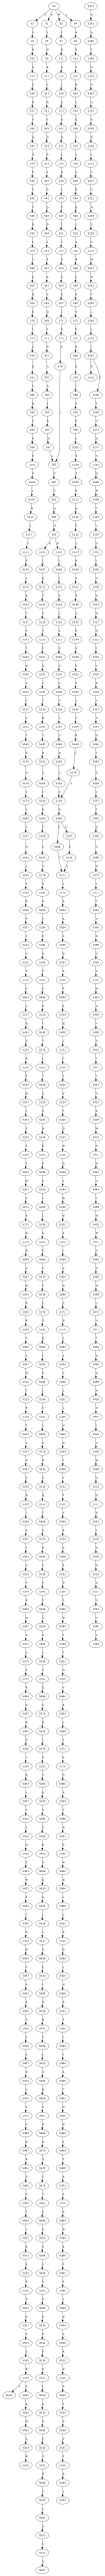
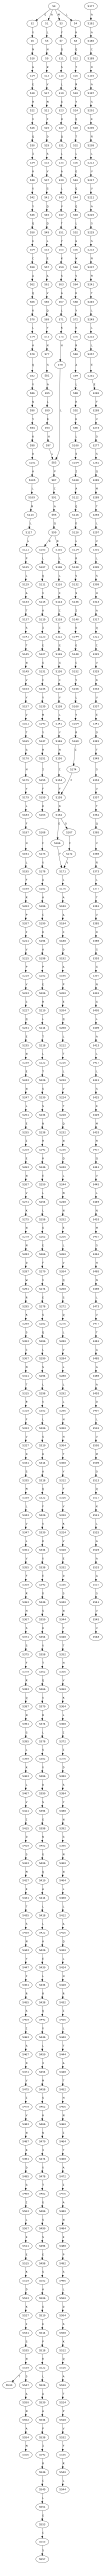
  strict digraph {
    fontname="Source Code Pro"
    node [fontname="Source Code Pro"]
    edge [fontname="Source Code Pro"]
    S0
    S1
    S2
    S3
    S4
    S5
    S6
    S7
    S8
    S9
    S10
    S11
    S12
    S13
    S14
    S15
    S16
    S17
    S18
    S19
    S20
    S21
    S22
    S23
    S24
    S25
    S26
    S27
    S28
    S29
    S30
    S31
    S32
    S33
    S34
    S35
    S36
    S37
    S38
    S39
    S40
    S41
    S42
    S43
    S44
    S45
    S46
    S47
    S48
    S49
    S50
    S51
    S52
    S53
    S54
    S55
    S56
    S57
    S58
    S59
    S60
    S61
    S62
    S63
    S64
    S65
    S66
    S67
    S68
    S69
    S70
    S71
    S72
    S73
    S74
    S75
    S76
    S77
    S78
    S79
    S80
    S81
    S82
    S83
    S84
    S85
    S86
    S87
    S88
    S89
    S90
    S91
    S92
    S93
    S94
    S95
    S96
    S97
    S98
    S99
    S100
    S101
    S102
    S103
    S104
    S105
    S106
    S107
    S108
    S109
    S110
    S111
    S112
    S113
    S114
    S115
    S116
    S117
    S118
    S119
    S120
    S121
    S122
    S123
    S124
    S125
    S126
    S127
    S128
    S129
    S130
    S131
    S132
    S133
    S134
    S135
    S136
    S137
    S138
    S139
    S140
    S141
    S142
    S143
    S144
    S145
    S146
    S147
    S148
    S149
    S150
    S151
    S152
    S153
    S154
    S155
    S156
    S157
    S158
    S159
    S160
    S161
    S162
    S163
    S164
    S165
    S166
    S167
    S168
    S169
    S170
    S171
    S172
    S173
    S174
    S175
    S176
    S178
    S179
    S180
    S177
    S181
    S182
    S183
    S184
    S185
    S186
    S187
    S188
    S189
    S190
    S191
    S192
    S193
    S194
    S195
    S196
    S197
    S198
    S199
    S200
    S201
    S202
    S203
    S204
    S205
    S206
    S207
    S208
    S209
    S210
    S211
    S212
    S213
    S214
    S215
    S216
    S217
    S218
    S219
    S220
    S221
    S222
    S223
    S224
    S225
    S226
    S227
    S228
    S229
    S230
    S231
    S232
    S233
    S234
    S235
    S236
    S237
    S238
    S239
    S240
    S241
    S242
    S243
    S244
    S245
    S246
    S247
    S248
    S249
    S250
    S251
    S252
    S253
    S254
    S255
    S256
    S257
    S258
    S259
    S260
    S261
    S262
    S263
    S264
    S265
    S266
    S267
    S268
    S269
    S270
    S271
    S272
    S273
    S274
    S275
    S276
    S277
    S278
    S279
    S280
    S281
    S282
    S283
    S284
    S285
    S286
    S287
    S288
    S289
    S290
    S291
    S292
    S293
    S294
    S295
    S296
    S297
    S298
    S299
    S300
    S301
    S302
    S303
    S304
    S305
    S306
    S307
    S308
    S309
    S310
    S311
    S312
    S313
    S314
    S315
    S316
    S317
    S318
    S319
    S320
    S321
    S322
    S323
    S324
    S325
    S326
    S327
    S328
    S329
    S330
    S331
    S332
    S333
    S334
    S335
    S336
    S337
    S338
    S339
    S340
    S341
    S342
    S343
    S344
    S345
    S346
    S347
    S348
    S349
    S350
    S351
    S352
    S353
    S354
    S355
    S356
    S357
    S358
    S359
    S360
    S361
    S362
    S363
    S364
    S365
    S366
    S367
    S368
    S369
    S370
    S371
    S372
    S373
    S374
    S375
    S376
    S377
    S378
    S379
    S380
    S381
    S382
    S383
    S384
    S385
    S386
    S387
    S388
    S389
    S390
    S391
    S392
    S393
    S394
    S395
    S396
    S397
    S398
    S399
    S400
    S401
    S402
    S403
    S404
    S405
    S406
    S407
    S408
    S409
    S410
    S411
    S412
    S413
    S414
    S415
    S416
    S417
    S418
    S419
    S420
    S421
    S422
    S423
    S424
    S425
    S426
    S427
    S428
    S429
    S430
    S431
    S432
    S433
    S434
    S435
    S436
    S437
    S438
    S439
    S440
    S441
    S442
    S443
    S444
    S445
    S446
    S447
    S448
    S449
    S450
    S451
    S452
    S453
    S454
    S455
    S456
    S457
    S458
    S459
    S460
    S461
    S462
    S463
    S464
    S465
    S466
    S467
    S468
    S469
    S470
    S471
    S472
    S473
    S474
    S475
    S476
    S477
    S478
    S479
    S480
    S481
    S482
    S483
    S484
    S485
    S486
    S487
    S488
    S489
    S490
    S491
    S492
    S493
    S494
    S495
    S496
    S497
    S498
    S499
    S500
    S501
    S502
    S503
    S504
    S505
    S506
    S507
    S508
    S509
    S510
    S511
    S512
    S513
    S514
    S515
    S516
    S517
    S518
    S519
    S520
    S521
    S522
    S523
    S524
    S525
    S526
    S527
    S528
    S529
    S530
    S531
    S532
    S533
    S534
    S535
    S536
    S537
    S538
    S539
    S540
    S541
    S542
    S543
    S547
    S544
    S545
    S546
    S548
    S549
    S550
    S551
    S552
    S553
    S554
    S555
    S556
    S557
    S0 -> S1 [label=A]
    S0 -> S2 [label=G]
    S0 -> S3 [label=M]
    S0 -> S4 [label=L]
    S1 -> S5 [label=L]
    S2 -> S6 [label=V]
    S3 -> S7 [label=Y]
    S4 -> S8 [label=H]
    S5 -> S9 [label=H]
    S6 -> S10 [label=N]
    S7 -> S11 [label=Q]
    S8 -> S12 [label=Q]
    S9 -> S13 [label=R]
    S10 -> S14 [label=G]
    S11 -> S15 [label=S]
    S12 -> S16 [label=T]
    S13 -> S17 [label=V]
    S14 -> S18 [label=E]
    S15 -> S19 [label=L]
    S16 -> S20 [label=M]
    S17 -> S21 [label=M]
    S18 -> S22 [label=R]
    S19 -> S23 [label=G]
    S20 -> S24 [label=Y]
    S21 -> S25 [label=F]
    S22 -> S26 [label=V]
    S23 -> S27 [label=H]
    S24 -> S28 [label=Q]
    S25 -> S29 [label=D]
    S26 -> S30 [label=Q]
    S27 -> S31 [label=Q]
    S28 -> S32 [label=T]
    S29 -> S33 [label=S]
    S30 -> S34 [label=I]
    S31 -> S35 [label=L]
    S32 -> S36 [label=L]
    S33 -> S37 [label=V]
    S34 -> S38 [label=H]
    S35 -> S39 [label=A]
    S36 -> S40 [label=G]
    S37 -> S41 [label=G]
    S38 -> S42 [label=V]
    S39 -> S43 [label=L]
    S40 -> S44 [label=Q]
    S41 -> S45 [label=Q]
    S42 -> S46 [label=Y]
    S43 -> S47 [label=V]
    S44 -> S48 [label=Q]
    S45 -> S49 [label=Q]
    S46 -> S50 [label=Q]
    S47 -> S51 [label=T]
    S48 -> S52 [label=L]
    S49 -> S53 [label=L]
    S50 -> S54 [label=E]
    S51 -> S55 [label=Y]
    S52 -> S56 [label=G]
    S53 -> S57 [label=E]
    S54 -> S58 [label=C]
    S55 -> S59 [label=K]
    S56 -> S60 [label=W]
    S57 -> S61 [label=A]
    S58 -> S62 [label=A]
    S59 -> S63 [label=S]
    S60 -> S64 [label=V]
    S61 -> S65 [label=V]
    S62 -> S66 [label=Q]
    S63 -> S67 [label=A]
    S64 -> S68 [label=H]
    S65 -> S69 [label=Q]
    S66 -> S70 [label=K]
    S67 -> S71 [label=L]
    S68 -> S72 [label=Y]
    S69 -> S73 [label=Y]
    S70 -> S74 [label=L]
    S71 -> S75 [label=K]
    S72 -> S76 [label=K]
    S73 -> S77 [label=K]
    S74 -> S78 [label=A]
    S75 -> S79 [label=H]
    S76 -> S80 [label=N]
    S77 -> S81 [label=S]
    S78 -> S82 [label=Q]
    S79 -> S83 [label=L]
    S80 -> S84 [label=A]
    S81 -> S85 [label=A]
    S82 -> S86 [label=V]
    S83 -> S87 [label=P]
    S84 -> S88 [label=L]
    S85 -> S89 [label=L]
    S86 -> S90 [label=N]
    S87 -> S91 [label=I]
    S88 -> S92 [label=K]
    S89 -> S93 [label=K]
    S90 -> S94 [label=Y]
    S91 -> S95 [label=A]
    S92 -> S96 [label=H]
    S93 -> S97 [label=H]
    S94 -> S98 [label=K]
    S95 -> S99 [label=Q]
    S96 -> S100 [label=L]
    S97 -> S83 [label=L]
    S98 -> S101 [label=D]
    S99 -> S102 [label=D]
    S99 -> S103 [label=E]
    S100 -> S104 [label=S]
    S101 -> S105 [label=A]
    S102 -> S106 [label=L]
    S103 -> S107 [label=L]
    S104 -> S108 [label=I]
    S105 -> S109 [label=L]
    S106 -> S110 [label=L]
    S107 -> S111 [label=Q]
    S108 -> S112 [label=A]
    S109 -> S113 [label=M]
    S110 -> S114 [label=I]
    S111 -> S115 [label=V]
    S112 -> S116 [label=Q]
    S113 -> S117 [label=L]
    S114 -> S118 [label=I]
    S115 -> S119 [label=A]
    S116 -> S120 [label=D]
    S117 -> S121 [label=L]
    S118 -> S122 [label=I]
    S119 -> S123 [label=I]
    S120 -> S124 [label=L]
    S121 -> S125 [label=P]
    S122 -> S126 [label=E]
    S123 -> S127 [label=E]
    S124 -> S128 [label=R]
    S125 -> S129 [label=L]
    S126 -> S130 [label=G]
    S127 -> S131 [label=G]
    S128 -> S132 [label=V]
    S129 -> S133 [label=A]
    S130 -> S134 [label=C]
    S131 -> S135 [label=C]
    S132 -> S136 [label=S]
    S133 -> S137 [label=T]
    S134 -> S138 [label=Y]
    S135 -> S139 [label=Y]
    S136 -> S140 [label=I]
    S137 -> S141 [label=S]
    S138 -> S142 [label=L]
    S139 -> S143 [label=M]
    S140 -> S144 [label=D]
    S141 -> S145 [label=T]
    S142 -> S146 [label=Y]
    S143 -> S147 [label=Y]
    S144 -> S148 [label=G]
    S145 -> S149 [label=N]
    S146 -> S150 [label=R]
    S147 -> S151 [label=R]
    S148 -> S152 [label=C]
    S149 -> S153 [label=V]
    S150 -> S154 [label=I]
    S151 -> S155 [label=I]
    S152 -> S156 [label=Y]
    S153 -> S157 [label=Y]
    S154 -> S158 [label=F]
    S155 -> S159 [label=F]
    S156 -> S160 [label=L]
    S157 -> S161 [label=V]
    S158 -> S162 [label=K]
    S159 -> S163 [label=K]
    S160 -> S164 [label=Y]
    S161 -> S165 [label=T]
    S162 -> S166 [label=E]
    S162 -> S167 [label=D]
-   S163 -> S168 [label=E]
    S164 -> S169 [label=R]
    S165 -> S170 [label=G]
    S166 -> S171 [label=F]
    S167 -> S172 [label=F]
    S168 -> S173 [label=F]
    S169 -> S174 [label=I]
    S170 -> S175 [label=H]
    S171 -> S176 [label=L]
    S172 -> S171 [label=V]
    S173 -> S178 [label=V]
    S174 -> S158 [label=F]
    S175 -> S179 [label=Y]
    S176 -> S180 [label=A]
    S178 -> S182 [label=A]
    S179 -> S183 [label=L]
    S180 -> S184 [label=A]
    S177 -> S181 [label=A]
    S181 -> S185 [label=A]
    S182 -> S186 [label=A]
    S183 -> S187 [label=F]
    S184 -> S188 [label=C]
    S185 -> S189 [label=C]
    S186 -> S190 [label=C]
    S187 -> S191 [label=H]
    S188 -> S192 [label=D]
    S189 -> S193 [label=D]
    S190 -> S194 [label=D]
    S191 -> S195 [label=L]
    S192 -> S196 [label=A]
    S193 -> S197 [label=A]
    S194 -> S198 [label=A]
    S195 -> S199 [label=F]
    S196 -> S200 [label=P]
    S197 -> S201 [label=S]
    S198 -> S202 [label=P]
    S199 -> S203 [label=R]
    S200 -> S204 [label=E]
    S201 -> S205 [label=E]
    S202 -> S206 [label=E]
    S203 -> S207 [label=P]
    S204 -> S208 [label=Q]
    S205 -> S209 [label=R]
    S206 -> S210 [label=R]
    S207 -> S211 [label=F]
    S208 -> S212 [label=L]
    S209 -> S213 [label=L]
    S210 -> S214 [label=L]
    S211 -> S215 [label=V]
    S212 -> S216 [label=T]
    S213 -> S217 [label=V]
    S214 -> S218 [label=T]
    S215 -> S219 [label=P]
    S216 -> S220 [label=L]
    S217 -> S221 [label=V]
    S218 -> S222 [label=L]
    S219 -> S223 [label=V]
    S220 -> S224 [label=V]
    S221 -> S225 [label=A]
    S222 -> S226 [label=T]
    S223 -> S227 [label=C]
    S224 -> S228 [label=T]
    S225 -> S229 [label=S]
    S226 -> S230 [label=S]
    S227 -> S231 [label=Q]
    S228 -> S232 [label=Q]
    S229 -> S233 [label=S]
    S230 -> S234 [label=S]
    S231 -> S235 [label=E]
    S232 -> S236 [label=N]
    S233 -> S237 [label=N]
    S234 -> S238 [label=N]
    S235 -> S239 [label=N]
    S236 -> S240 [label=Q]
    S237 -> S241 [label=R]
    S238 -> S242 [label=R]
    S239 -> S243 [label=E]
    S240 -> S244 [label=L]
    S241 -> S245 [label=T]
    S242 -> S246 [label=H]
    S243 -> S247 [label=N]
    S244 -> S248 [label=M]
    S245 -> S249 [label=L]
    S246 -> S250 [label=E]
    S247 -> S251 [label=L]
    S248 -> S252 [label=N]
    S249 -> S253 [label=L]
    S250 -> S254 [label=L]
    S251 -> S255 [label=E]
    S252 -> S256 [label=E]
    S253 -> S257 [label=L]
    S254 -> S258 [label=L]
    S255 -> S259 [label=I]
    S256 -> S260 [label=L]
    S257 -> S261 [label=E]
    S258 -> S262 [label=G]
    S259 -> S263 [label=E]
    S260 -> S264 [label=V]
-   S257 -> S265 [label=E]
+   S261 -> S265 [label=E]
    S262 -> S266 [label=E]
    S263 -> S267 [label=N]
    S264 -> S268 [label=Q]
    S265 -> S269 [label=F]
    S266 -> S270 [label=F]
    S267 -> S271 [label=V]
    S268 -> S272 [label=S]
    S269 -> S273 [label=V]
    S270 -> S274 [label=V]
    S271 -> S275 [label=K]
    S272 -> S276 [label=Q]
    S273 -> S277 [label=D]
    S274 -> S278 [label=E]
    S275 -> S279 [label=N]
    S276 -> S280 [label=L]
    S277 -> S281 [label=S]
    S278 -> S282 [label=S]
    S279 -> S283 [label=N]
    S280 -> S284 [label=V]
    S281 -> S285 [label=Q]
    S282 -> S286 [label=Q]
    S283 -> S287 [label=D]
    S284 -> S288 [label=L]
    S285 -> S289 [label=M]
    S286 -> S290 [label=L]
    S287 -> S291 [label=W]
    S288 -> S292 [label=L]
    S289 -> S293 [label=T]
    S290 -> S294 [label=S]
    S291 -> S295 [label=R]
    S292 -> S296 [label=L]
    S293 -> S297 [label=L]
    S294 -> S298 [label=L]
    S295 -> S299 [label=K]
    S296 -> S300 [label=H]
    S297 -> S301 [label=V]
    S298 -> S302 [label=V]
    S299 -> S303 [label=S]
    S300 -> S304 [label=H]
    S301 -> S305 [label=L]
    S302 -> S306 [label=L]
    S303 -> S307 [label=C]
    S304 -> S308 [label=T]
    S305 -> S309 [label=S]
    S306 -> S310 [label=S]
    S307 -> S311 [label=M]
    S308 -> S312 [label=Y]
    S309 -> S313 [label=H]
    S310 -> S314 [label=H]
    S311 -> S315 [label=T]
    S312 -> S316 [label=F]
    S313 -> S317 [label=A]
    S314 -> S318 [label=A]
    S315 -> S319 [label=R]
    S316 -> S320 [label=V]
    S317 -> S321 [label=Q]
    S318 -> S322 [label=Q]
    S319 -> S323 [label=F]
    S320 -> S324 [label=K]
    S321 -> S325 [label=I]
    S322 -> S326 [label=F]
    S323 -> S327 [label=V]
    S324 -> S328 [label=V]
    S325 -> S329 [label=V]
    S326 -> S330 [label=V]
    S327 -> S331 [label=D]
    S328 -> S332 [label=E]
    S329 -> S333 [label=K]
    S330 -> S334 [label=K]
    S331 -> S335 [label=S]
    S332 -> S336 [label=D]
    S333 -> S337 [label=V]
    S334 -> S338 [label=V]
    S335 -> S339 [label=M]
    S336 -> S340 [label=S]
    S337 -> S341 [label=E]
    S338 -> S342 [label=E]
    S339 -> S343 [label=L]
    S340 -> S344 [label=N]
    S341 -> S345 [label=D]
    S342 -> S346 [label=D]
    S343 -> S347 [label=V]
    S344 -> S348 [label=T]
    S345 -> S349 [label=T]
    S346 -> S350 [label=S]
    S347 -> S351 [label=L]
    S348 -> S352 [label=T]
    S349 -> S353 [label=S]
    S350 -> S354 [label=H]
    S351 -> S355 [label=V]
    S352 -> S356 [label=H]
    S353 -> S357 [label=V]
    S354 -> S358 [label=V]
    S355 -> S359 [label=F]
    S356 -> S360 [label=V]
    S357 -> S361 [label=T]
    S358 -> S362 [label=T]
    S359 -> S363 [label=R]
    S360 -> S364 [label=K]
    S361 -> S365 [label=Q]
    S362 -> S366 [label=Q]
    S363 -> S367 [label=H]
    S364 -> S368 [label=L]
    S365 -> S369 [label=V]
    S366 -> S370 [label=V]
    S367 -> S371 [label=S]
    S368 -> S372 [label=I]
    S369 -> S373 [label=R]
    S370 -> S374 [label=R]
    S371 -> S375 [label=S]
    S372 -> S376 [label=I]
    S373 -> S377 [label=L]
    S374 -> S378 [label=L]
    S375 -> S379 [label=F]
    S376 -> S380 [label=D]
    S377 -> S381 [label=T]
    S378 -> S382 [label=S]
    S379 -> S383 [label=R]
    S380 -> S384 [label=S]
    S381 -> S385 [label=V]
    S382 -> S386 [label=V]
    S383 -> S387 [label=Q]
    S384 -> S388 [label=Y]
    S385 -> S389 [label=D]
    S386 -> S390 [label=D]
    S387 -> S391 [label=N]
    S388 -> S392 [label=N]
    S389 -> S393 [label=S]
    S390 -> S394 [label=S]
    S391 -> S395 [label=G]
    S392 -> S396 [label=G]
    S393 -> S397 [label=G]
    S394 -> S398 [label=G]
    S395 -> S399 [label=L]
    S396 -> S400 [label=N]
    S397 -> S401 [label=N]
    S398 -> S402 [label=N]
    S399 -> S403 [label=K]
    S400 -> S404 [label=N]
    S401 -> S405 [label=G]
    S402 -> S406 [label=G]
    S403 -> S407 [label=L]
    S404 -> S408 [label=L]
    S405 -> S409 [label=L]
    S406 -> S410 [label=Q]
    S407 -> S411 [label=V]
    S408 -> S412 [label=L]
    S409 -> S413 [label=A]
    S410 -> S414 [label=A]
    S411 -> S415 [label=I]
    S412 -> S416 [label=A]
    S413 -> S417 [label=L]
    S414 -> S418 [label=L]
    S415 -> S419 [label=D]
    S416 -> S420 [label=Q]
    S417 -> S421 [label=L]
    S418 -> S422 [label=L]
    S419 -> S423 [label=S]
    S420 -> S424 [label=L]
    S421 -> S425 [label=S]
    S422 -> S426 [label=A]
    S423 -> S427 [label=M]
    S424 -> S428 [label=H]
    S425 -> S429 [label=E]
    S426 -> S430 [label=E]
    S427 -> S431 [label=E]
    S428 -> S432 [label=R]
    S429 -> S433 [label=M]
    S430 -> S434 [label=L]
    S431 -> S435 [label=T]
    S432 -> S436 [label=I]
    S433 -> S437 [label=R]
    S434 -> S438 [label=R]
    S435 -> S439 [label=S]
    S436 -> S440 [label=L]
    S437 -> S441 [label=Q]
    S438 -> S442 [label=Q]
    S439 -> S443 [label=N]
    S440 -> S444 [label=T]
    S441 -> S445 [label=V]
    S442 -> S446 [label=V]
    S443 -> S447 [label=Y]
    S444 -> S448 [label=A]
    S445 -> S449 [label=L]
    S446 -> S450 [label=L]
    S447 -> S451 [label=F]
    S448 -> S452 [label=T]
    S449 -> S453 [label=N]
    S450 -> S454 [label=I]
    S451 -> S455 [label=R]
    S452 -> S456 [label=H]
    S453 -> S457 [label=M]
    S454 -> S458 [label=M]
    S455 -> S459 [label=S]
    S456 -> S460 [label=N]
    S457 -> S461 [label=S]
    S458 -> S462 [label=S]
    S459 -> S463 [label=I]
    S460 -> S464 [label=I]
    S461 -> S465 [label=H]
    S462 -> S466 [label=H]
    S463 -> S467 [label=S]
    S464 -> S468 [label=T]
    S465 -> S469 [label=N]
    S466 -> S470 [label=N]
    S467 -> S471 [label=D]
    S468 -> S472 [label=A]
    S469 -> S473 [label=L]
    S470 -> S474 [label=I]
    S471 -> S475 [label=V]
    S472 -> S476 [label=I]
    S473 -> S477 [label=V]
    S474 -> S478 [label=V]
    S475 -> S479 [label=I]
    S476 -> S480 [label=A]
    S477 -> S481 [label=T]
    S478 -> S482 [label=T]
    S479 -> S483 [label=V]
    S480 -> S484 [label=N]
    S481 -> S485 [label=A]
    S482 -> S486 [label=G]
    S483 -> S487 [label=N]
    S484 -> S488 [label=E]
    S485 -> S489 [label=G]
    S486 -> S490 [label=S]
    S487 -> S491 [label=K]
    S488 -> S492 [label=P]
    S489 -> S493 [label=A]
    S490 -> S494 [label=S]
    S491 -> S495 [label=D]
    S492 -> S496 [label=S]
    S493 -> S497 [label=D]
    S494 -> S498 [label=E]
    S495 -> S499 [label=G]
    S496 -> S500 [label=L]
    S497 -> S501 [label=L]
    S498 -> S502 [label=S]
    S499 -> S503 [label=I]
    S500 -> S504 [label=D]
    S501 -> S505 [label=V]
    S502 -> S506 [label=A]
    S503 -> S507 [label=L]
    S504 -> S508 [label=S]
    S505 -> S509 [label=M]
    S506 -> S510 [label=G]
    S507 -> S511 [label=E]
    S508 -> S512 [label=K]
    S509 -> S513 [label=D]
    S510 -> S514 [label=E]
    S511 -> S515 [label=E]
    S512 -> S516 [label=Q]
    S513 -> S517 [label=Q]
    S514 -> S518 [label=P]
    S515 -> S519 [label=K]
    S516 -> S520 [label=A]
    S517 -> S521 [label=K]
    S518 -> S522 [label=K]
    S519 -> S523 [label=D]
    S520 -> S524 [label=T]
    S521 -> S525 [label=L]
    S522 -> S526 [label=L]
    S523 -> S527 [label=K]
    S524 -> S528 [label=P]
    S525 -> S529 [label=A]
    S526 -> S530 [label=A]
    S527 -> S531 [label=I]
    S528 -> S532 [label=V]
    S529 -> S533 [label=A]
    S530 -> S534 [label=A]
    S531 -> S535 [label=S]
    S532 -> S536 [label=F]
    S533 -> S537 [label=A]
    S534 -> S538 [label=P]
    S535 -> S539 [label=N]
    S536 -> S540 [label=R]
    S537 -> S541 [label=S]
    S538 -> S542 [label=I]
    S539 -> S543 [label=T]
    S539 -> S547 [label=S]
    S540 -> S544 [label=L]
    S541 -> S545 [label=V]
    S542 -> S546 [label=R]
    S547 -> S550 [label=A]
    S545 -> S548 [label=V]
    S546 -> S549 [label=C]
    S549 -> S551 [label=L]
    S550 -> S552 [label=N]
    S551 -> S553 [label=G]
    S552 -> S554 [label=A]
    S553 -> S555 [label=C]
    S554 -> S556 [label=M]
    S555 -> S557 [label=S]
  }
